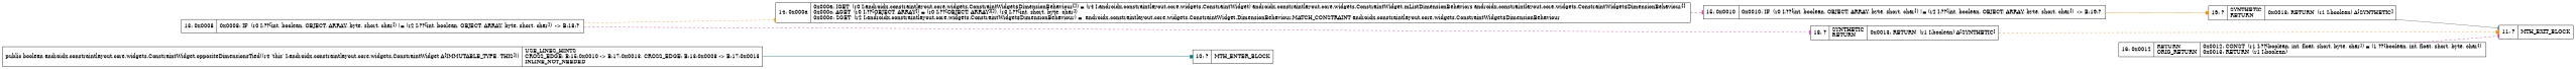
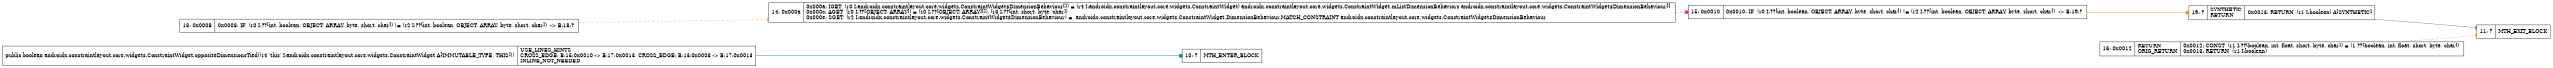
  digraph {
    rankdir=LR
    node [shape=record]
    edge [arrowhead=tee color=darkorange style=dashed]
    n1 [label="{10\:\ ?|MTH_ENTER_BLOCK\l}"]
    n2 [label="{13\:\ 0x0008|0x0008: IF  (r0 I:??[int, boolean, OBJECT, ARRAY, byte, short, char]) != (r2 I:??[int, boolean, OBJECT, ARRAY, byte, short, char])  \-\> B:18:? \l}"]
    n3 [label="{14\:\ 0x000a|0x000a: IGET  (r0 I:androidx.constraintlayout.core.widgets.ConstraintWidget$DimensionBehaviour[]) = (r4 I:androidx.constraintlayout.core.widgets.ConstraintWidget) androidx.constraintlayout.core.widgets.ConstraintWidget.mListDimensionBehaviors androidx.constraintlayout.core.widgets.ConstraintWidget$DimensionBehaviour[] \l0x000c: AGET  (r0 I:??[OBJECT, ARRAY]) = (r0 I:??[OBJECT, ARRAY][]), (r3 I:??[int, short, byte, char]) \l0x000e: SGET  (r2 I:androidx.constraintlayout.core.widgets.ConstraintWidget$DimensionBehaviour) =  androidx.constraintlayout.core.widgets.ConstraintWidget.DimensionBehaviour.MATCH_CONSTRAINT androidx.constraintlayout.core.widgets.ConstraintWidget$DimensionBehaviour \l}"]
-   n4 [label="{18\:\ ?|SYNTHETIC\lRETURN\l|0x0013: RETURN  (r1 I:boolean) A[SYNTHETIC]\l}"]
    n5 [label="{15\:\ 0x0010|0x0010: IF  (r0 I:??[int, boolean, OBJECT, ARRAY, byte, short, char]) != (r2 I:??[int, boolean, OBJECT, ARRAY, byte, short, char])  \-\> B:19:? \l}"]
    n6 [label="{11\:\ ?|MTH_EXIT_BLOCK\l}"]
    n7 [label="{19\:\ ?|SYNTHETIC\lRETURN\l|0x0013: RETURN  (r1 I:boolean) A[SYNTHETIC]\l}"]
    n8 [label="{16\:\ 0x0012|RETURN\lORIG_RETURN\l|0x0012: CONST  (r1 I:??[boolean, int, float, short, byte, char]) = (1 ??[boolean, int, float, short, byte, char]) \l0x0013: RETURN  (r1 I:boolean) \l}"]
    n9 [label="{public boolean androidx.constraintlayout.core.widgets.ConstraintWidget.oppositeDimensionsTied((r4 'this' I:androidx.constraintlayout.core.widgets.ConstraintWidget A[IMMUTABLE_TYPE, THIS]))  | USE_LINES_HINTS\lCROSS_EDGE: B:15:0x0010 \-\> B:17:0x0013, CROSS_EDGE: B:13:0x0008 \-\> B:17:0x0013\lINLINE_NOT_NEEDED\l}"]
    n2 -> n3
-   n2 -> n4 [color=deeppink]
-   n3 -> n5 [color=deeppink]
-   n4 -> n6 [arrowhead=box]
+   n3 -> n5 [arrowhead=box color=deeppink]
    n5 -> n7 [arrowhead=box style=solid]
    n7 -> n6 [color=gray40 style=solid]
-   n8 -> n6 [color=deeppink]
+   n8 -> n6
    n9 -> n1 [arrowhead=box color=teal style=solid]
  }
